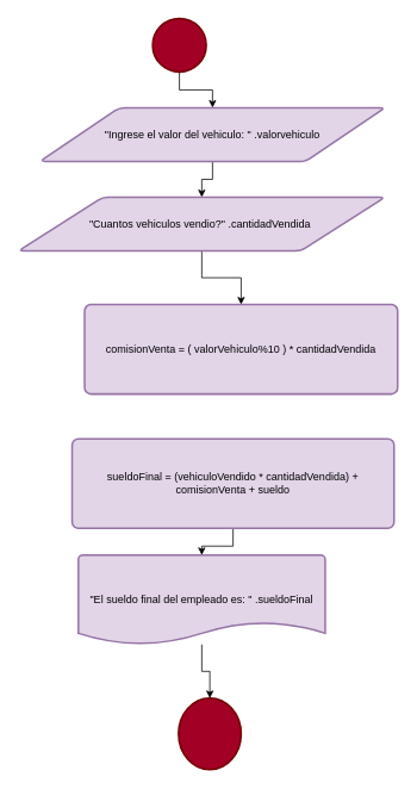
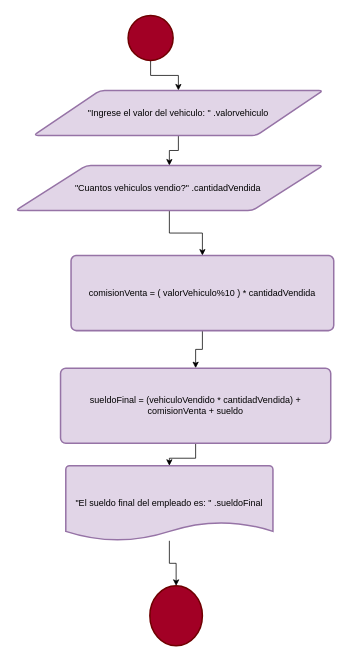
  <mxCell id="0" />
  <mxCell id="1" parent="0" />
  <mxCell id="2" style="edgeStyle=orthogonalEdgeStyle;rounded=0;orthogonalLoop=1;jettySize=auto;html=1;" edge="1" parent="1" source="3" target="6"><mxGeometry relative="1" as="geometry" /></mxCell>
  <mxCell id="3" value="" style="strokeWidth=2;html=1;shape=mxgraph.flowchart.start_2;whiteSpace=wrap;fillColor=#a20025;fontColor=#ffffff;strokeColor=#6F0000;" vertex="1" parent="1"><mxGeometry x="170" y="20" width="60" height="60" as="geometry" /></mxCell>
  <mxCell id="4" value="" style="strokeWidth=2;html=1;shape=mxgraph.flowchart.start_2;whiteSpace=wrap;fillColor=#a20025;fontColor=#ffffff;strokeColor=#6F0000;" vertex="1" parent="1"><mxGeometry x="199" y="780" width="70" height="80" as="geometry" /></mxCell>
  <mxCell id="5" style="edgeStyle=orthogonalEdgeStyle;rounded=0;orthogonalLoop=1;jettySize=auto;html=1;" edge="1" parent="1" source="6" target="8"><mxGeometry relative="1" as="geometry" /></mxCell>
  <mxCell id="6" value="&quot;Ingrese el valor del vehiculo: &quot; .valorvehiculo" style="shape=parallelogram;html=1;strokeWidth=2;perimeter=parallelogramPerimeter;whiteSpace=wrap;rounded=1;arcSize=12;size=0.23;fillColor=#e1d5e7;strokeColor=#9673a6;" vertex="1" parent="1"><mxGeometry x="44" y="120" width="386" height="60" as="geometry" /></mxCell>
  <mxCell id="7" style="edgeStyle=orthogonalEdgeStyle;rounded=0;orthogonalLoop=1;jettySize=auto;html=1;" edge="1" parent="1" source="8" target="10"><mxGeometry relative="1" as="geometry" /></mxCell>
  <mxCell id="8" value="&quot;Cuantos vehiculos vendio?&quot; .cantidadVendida&amp;nbsp;" style="shape=parallelogram;html=1;strokeWidth=2;perimeter=parallelogramPerimeter;whiteSpace=wrap;rounded=1;arcSize=12;size=0.23;fillColor=#e1d5e7;strokeColor=#9673a6;" vertex="1" parent="1"><mxGeometry x="20" y="220" width="410" height="60" as="geometry" /></mxCell>
+ <mxCell id="9" style="edgeStyle=orthogonalEdgeStyle;rounded=0;orthogonalLoop=1;jettySize=auto;html=1;" edge="1" parent="1" source="10" target="12"><mxGeometry relative="1" as="geometry" /></mxCell>
  <mxCell id="10" value="comisionVenta = ( valorVehiculo%10 ) * cantidadVendida" style="rounded=1;whiteSpace=wrap;html=1;absoluteArcSize=1;arcSize=14;strokeWidth=2;fillColor=#e1d5e7;strokeColor=#9673a6;" vertex="1" parent="1"><mxGeometry x="94" y="340" width="350" height="100" as="geometry" /></mxCell>
  <mxCell id="11" style="edgeStyle=orthogonalEdgeStyle;rounded=0;orthogonalLoop=1;jettySize=auto;html=1;" edge="1" parent="1" source="12" target="14"><mxGeometry relative="1" as="geometry" /></mxCell>
  <mxCell id="12" value="sueldoFinal = (vehiculoVendido * cantidadVendida) + comisionVenta + sueldo" style="rounded=1;whiteSpace=wrap;html=1;absoluteArcSize=1;arcSize=14;strokeWidth=2;fillColor=#e1d5e7;strokeColor=#9673a6;" vertex="1" parent="1"><mxGeometry x="80" y="490" width="360" height="100" as="geometry" /></mxCell>
  <mxCell id="13" style="edgeStyle=orthogonalEdgeStyle;rounded=0;orthogonalLoop=1;jettySize=auto;html=1;" edge="1" parent="1" source="14" target="4"><mxGeometry relative="1" as="geometry" /></mxCell>
  <mxCell id="14" value="&quot;El sueldo final del empleado es: &quot; .sueldoFinal" style="strokeWidth=2;html=1;shape=mxgraph.flowchart.document2;whiteSpace=wrap;size=0.25;fillColor=#e1d5e7;strokeColor=#9673a6;" vertex="1" parent="1"><mxGeometry x="87" y="620" width="276" height="100" as="geometry" /></mxCell>
